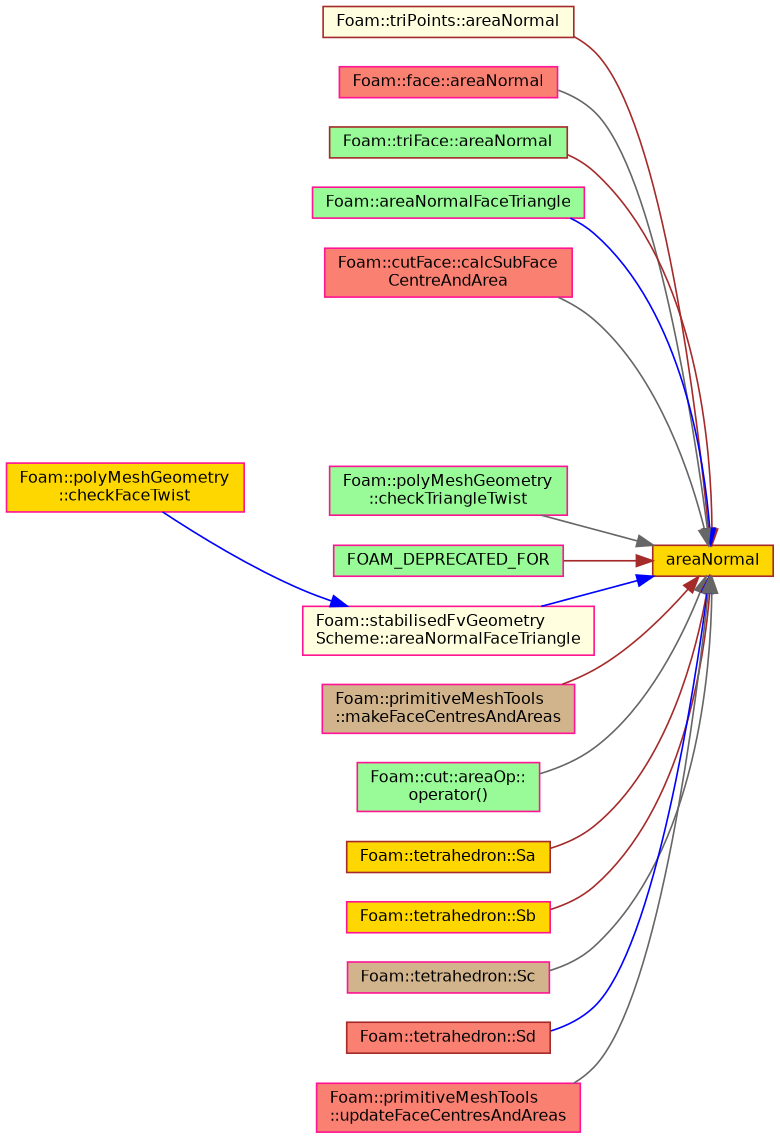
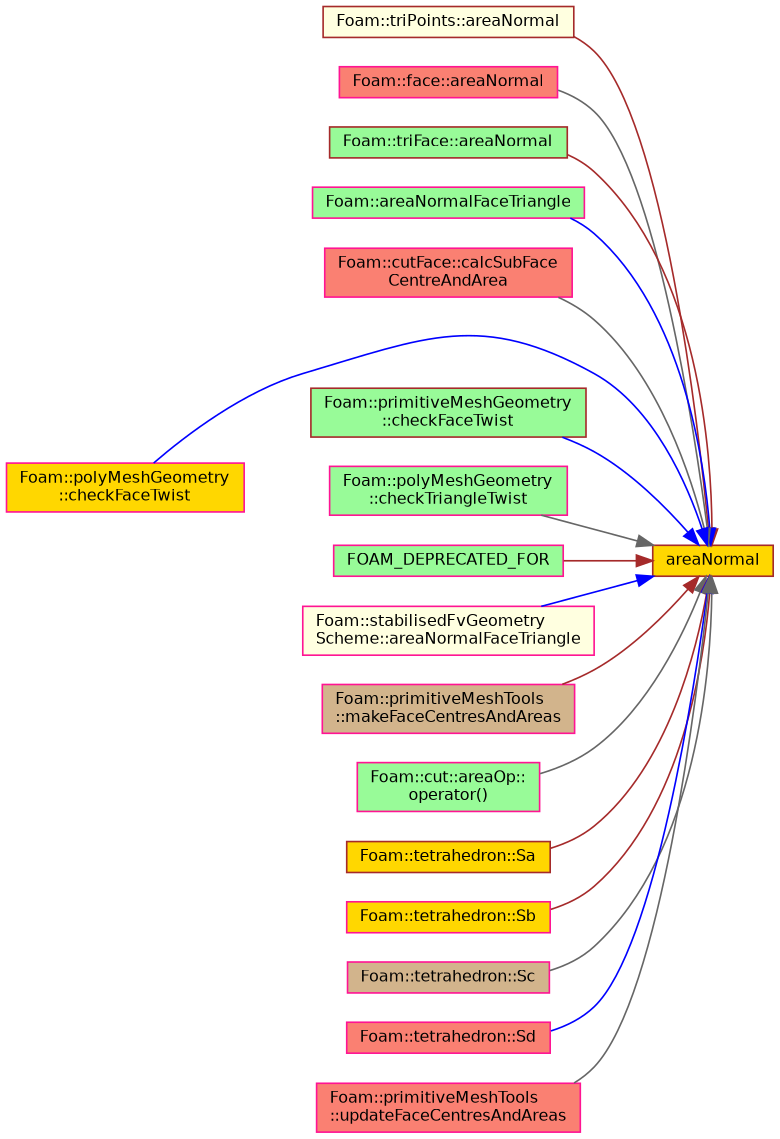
  digraph {
    rankdir=RL
    node [color=deeppink fillcolor=palegreen fontname=Helvetica fontsize=10 shape=box style=filled]
    edge [color=brown dir=back fontname=Helvetica fontsize=10 labelfontname=Helvetica labelfontsize=10 style=solid]
    n1 [color=brown fillcolor=gold fontcolor=black height=0.2 label=areaNormal width=0.4]
    n2 [color=brown fillcolor=lightyellow height=0.2 label="Foam::triPoints::areaNormal" width=0.4]
    n3 [fillcolor=salmon height=0.2 label="Foam::face::areaNormal" width=0.4]
    n4 [color=brown height=0.2 label="Foam::triFace::areaNormal" width=0.4]
    n5 [height=0.2 label="Foam::areaNormalFaceTriangle" width=0.4]
    n6 [fillcolor=salmon height=0.2 label="Foam::cutFace::calcSubFace\lCentreAndArea" width=0.4]
    n7 [fillcolor=gold height=0.2 label="Foam::polyMeshGeometry\l::checkFaceTwist" width=0.4]
+   n8 [color=brown height=0.2 label="Foam::primitiveMeshGeometry\l::checkFaceTwist" width=0.4]
    n9 [height=0.2 label="Foam::polyMeshGeometry\l::checkTriangleTwist" width=0.4]
    n10 [height=0.2 label=FOAM_DEPRECATED_FOR width=0.4]
    n11 [fillcolor=lightyellow height=0.2 label="Foam::stabilisedFvGeometry\lScheme::areaNormalFaceTriangle" width=0.4]
    n12 [fillcolor=tan height=0.2 label="Foam::primitiveMeshTools\l::makeFaceCentresAndAreas" width=0.4]
    n13 [height=0.2 label="Foam::cut::areaOp::\loperator()" width=0.4]
    n14 [color=brown fillcolor=gold height=0.2 label="Foam::tetrahedron::Sa" width=0.4]
    n15 [fillcolor=gold height=0.2 label="Foam::tetrahedron::Sb" width=0.4]
    n16 [fillcolor=tan height=0.2 label="Foam::tetrahedron::Sc" width=0.4]
-   n17 [color=brown fillcolor=salmon height=0.2 label="Foam::tetrahedron::Sd" width=0.4]
+   n17 [fillcolor=salmon height=0.2 label="Foam::tetrahedron::Sd" width=0.4]
    n18 [fillcolor=salmon height=0.2 label="Foam::primitiveMeshTools\l::updateFaceCentresAndAreas" width=0.4]
    n1 -> n2
    n1 -> n3 [color=gray40]
    n1 -> n4
    n1 -> n5 [color=blue]
    n1 -> n6 [color=gray40]
-   n11 -> n7 [color=blue]
+   n1 -> n7 [color=blue]
+   n1 -> n8 [color=blue]
    n1 -> n9 [color=gray40]
    n1 -> n10
    n1 -> n11 [color=blue]
    n1 -> n12
    n1 -> n13 [color=gray40]
    n1 -> n14
    n1 -> n15
    n1 -> n16 [color=gray40]
    n1 -> n17 [color=blue]
    n1 -> n18 [color=gray40]
  }
